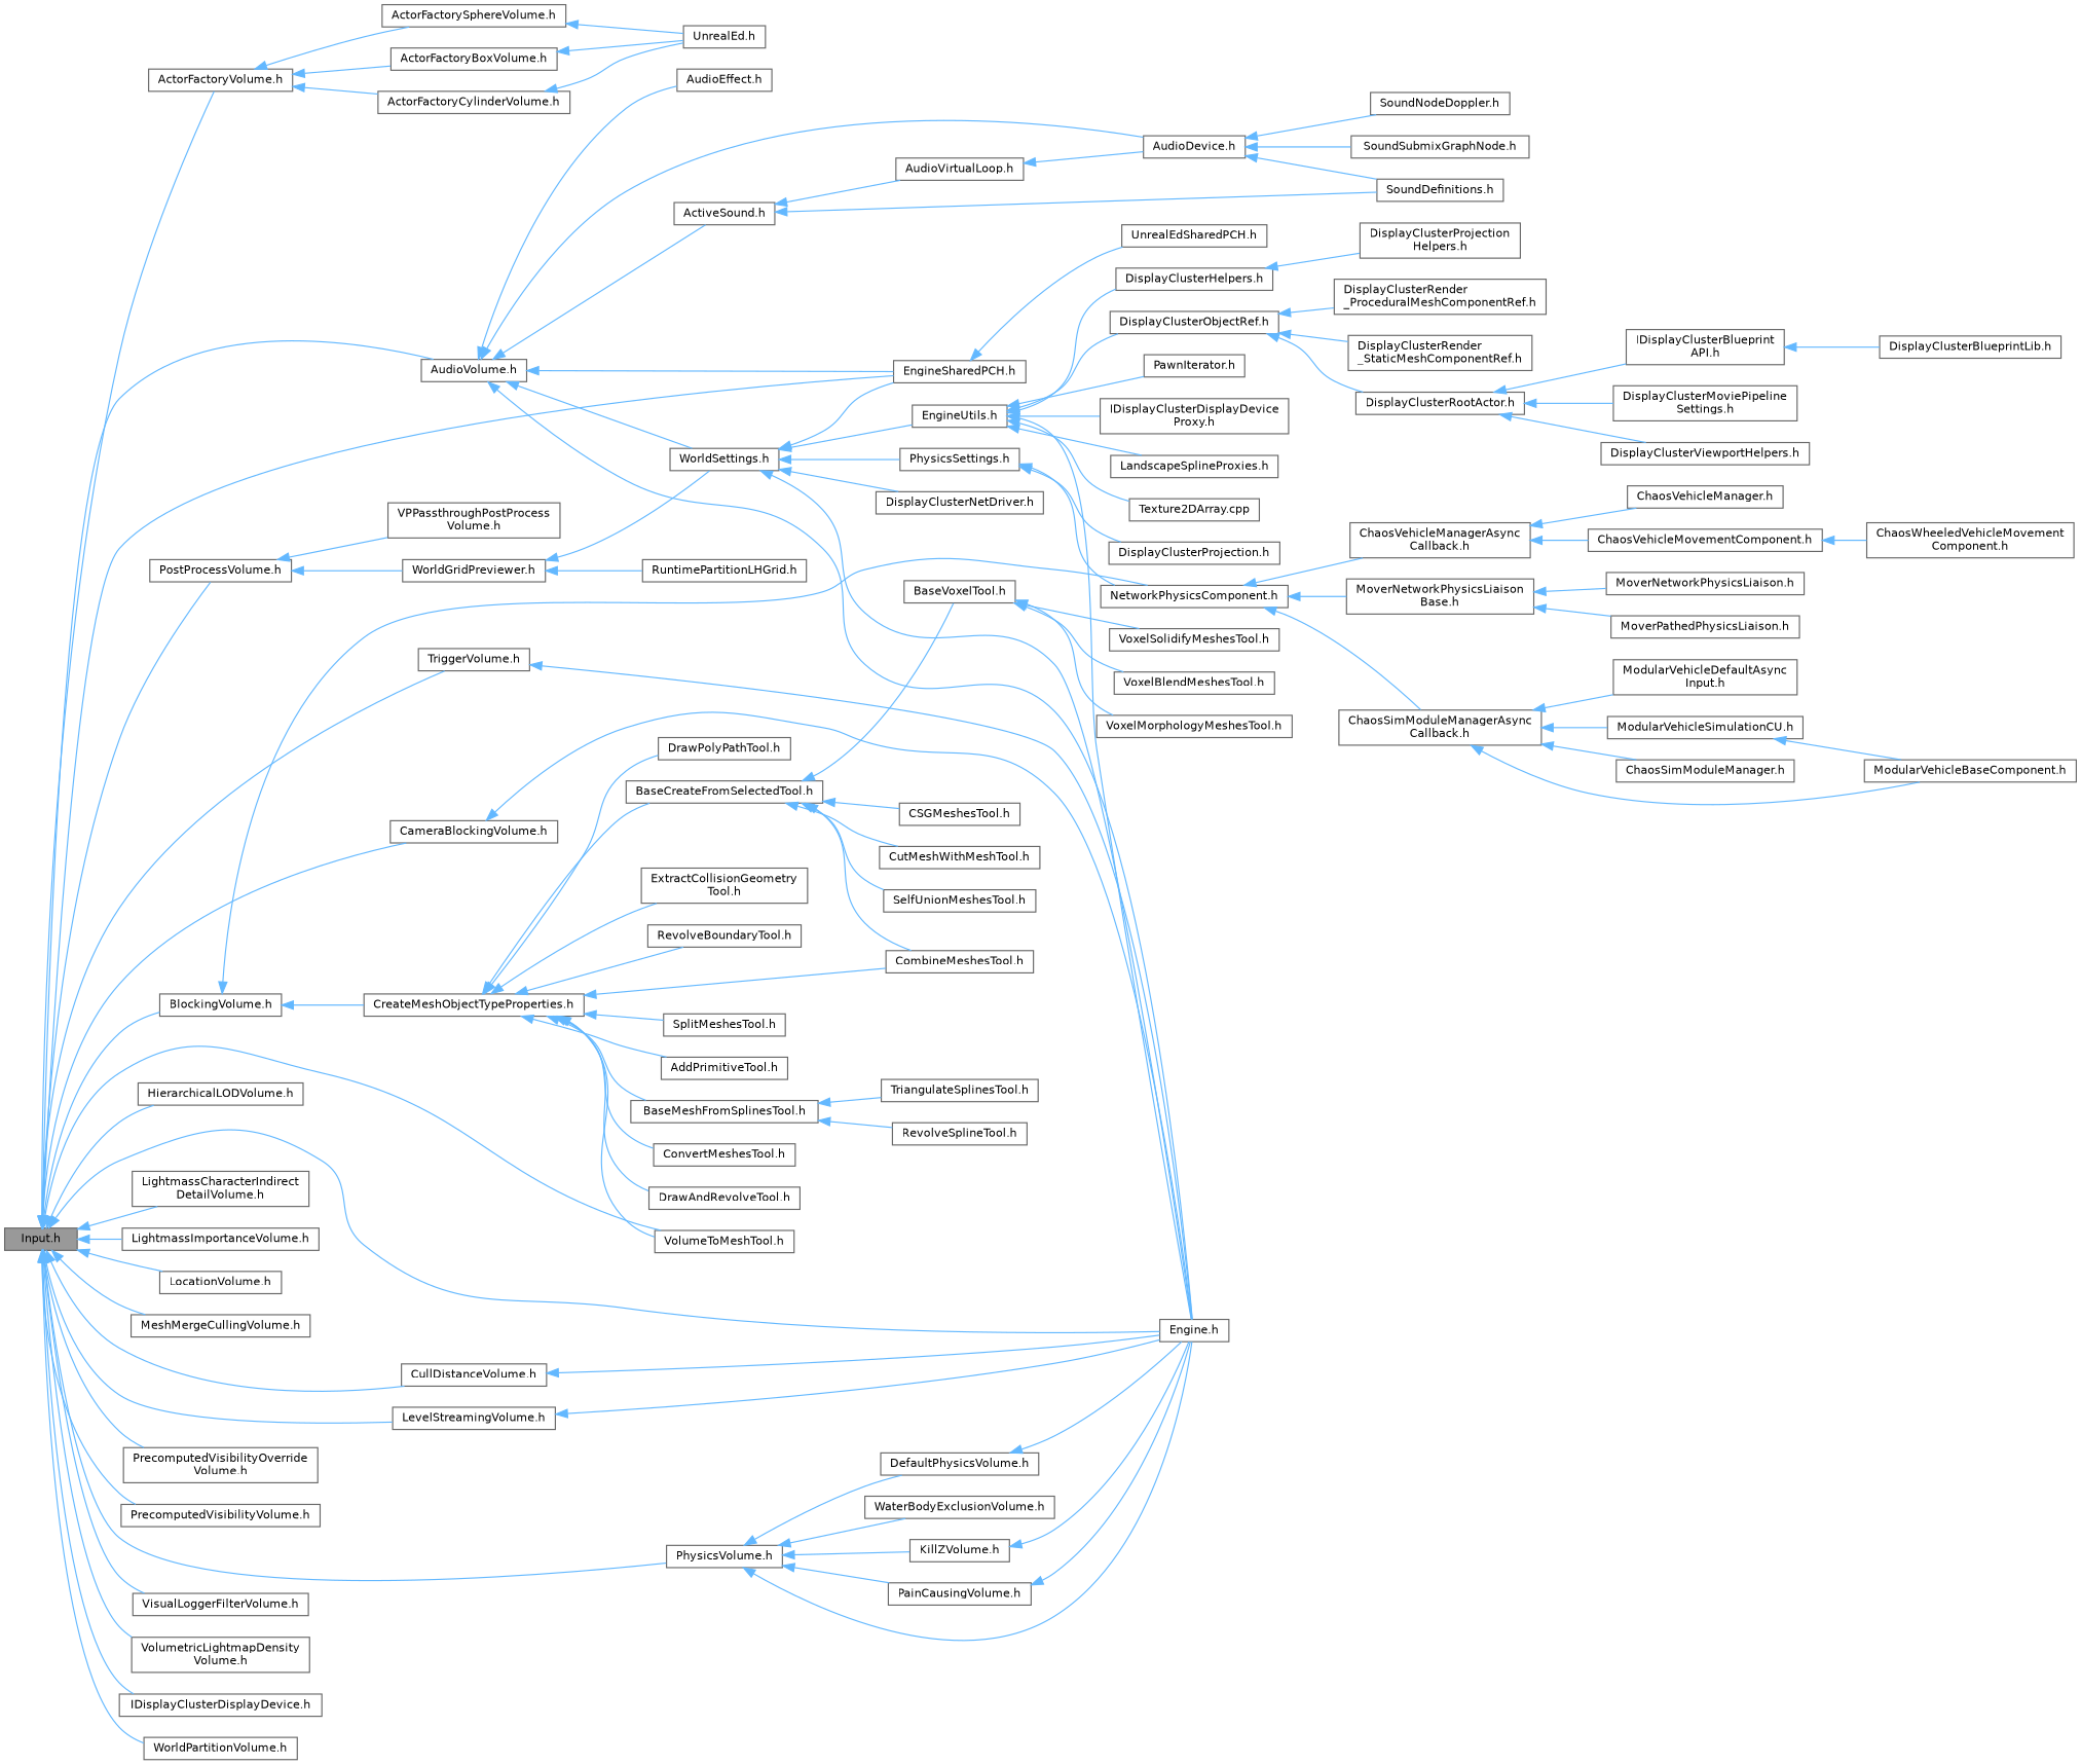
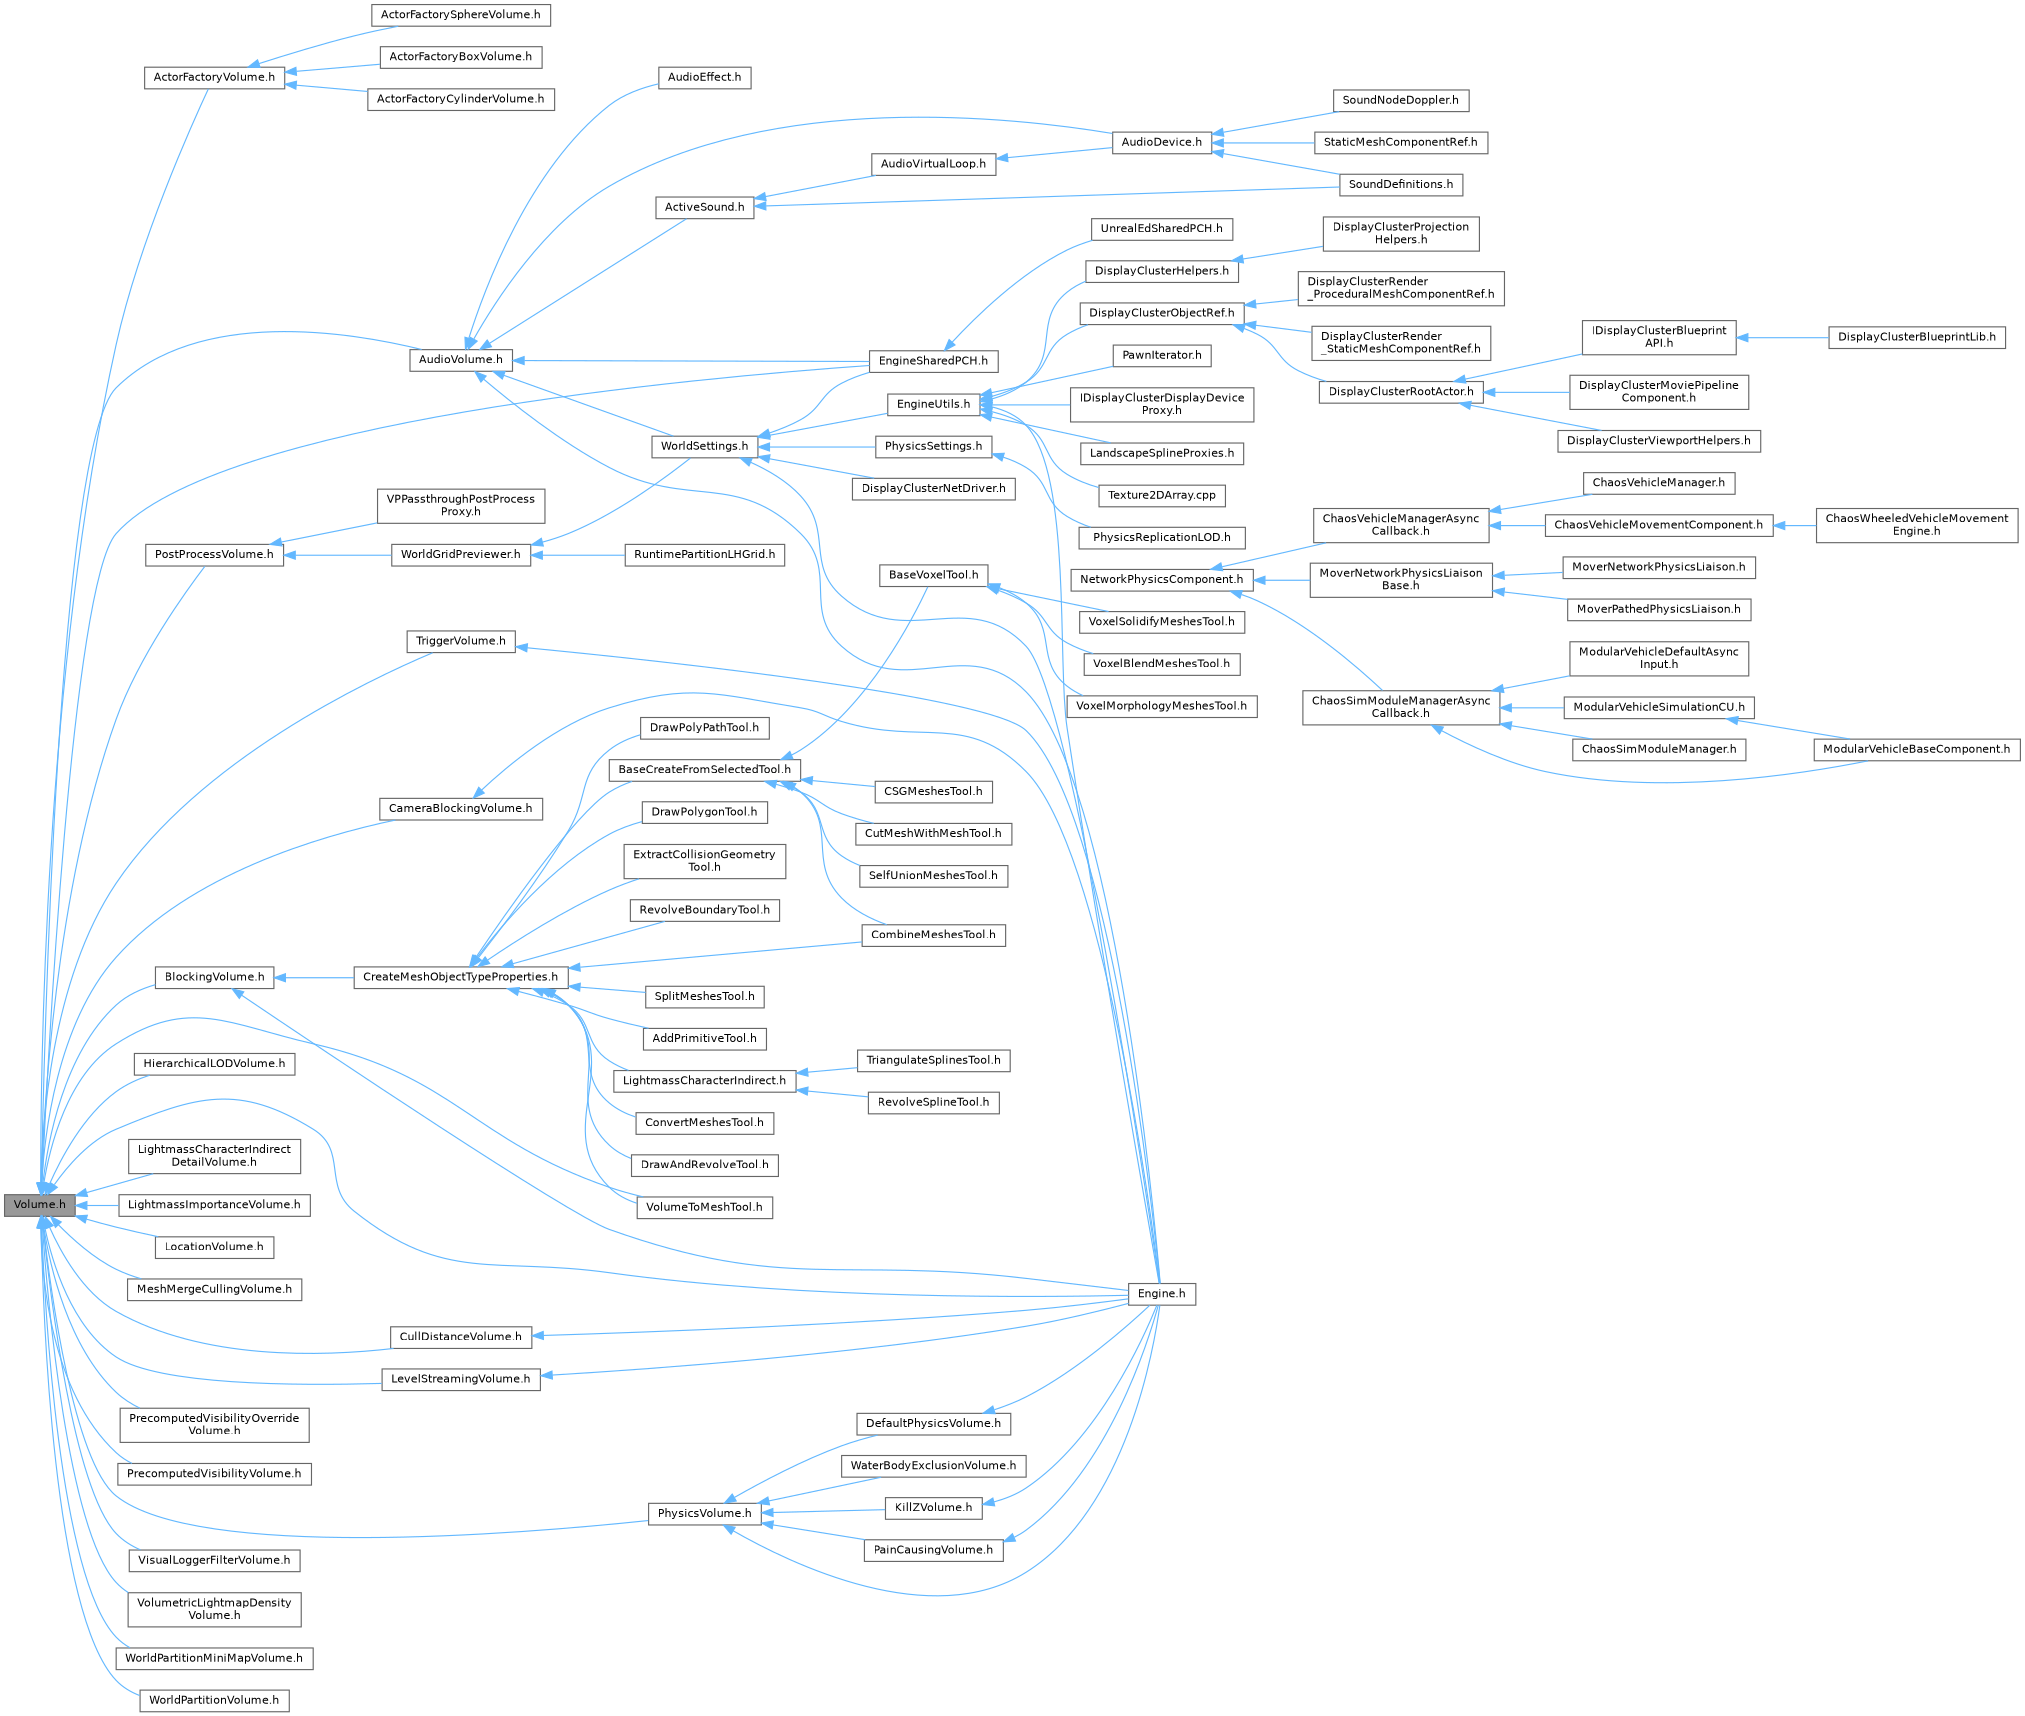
  digraph {
    rankdir=LR
    node [color=grey40 fillcolor=white fontname=Helvetica fontsize=10 shape=box style=filled]
    edge [color=steelblue1 dir=back fontname=Helvetica fontsize=10 labelfontname=Helvetica labelfontsize=10 style=solid]
-   n1 [color=gray40 fillcolor=grey60 fontcolor=black height=0.2 label="Input.h" width=0.4]
+   n1 [color=gray40 fillcolor=grey60 fontcolor=black height=0.2 label="Volume.h" width=0.4]
    n2 [height=0.2 label="ActorFactoryVolume.h" width=0.4]
    n3 [height=0.2 label="AudioVolume.h" width=0.4]
    n4 [height=0.2 label="Engine.h" width=0.4]
    n5 [height=0.2 label="EngineSharedPCH.h" width=0.4]
    n6 [height=0.2 label="BlockingVolume.h" width=0.4]
    n7 [height=0.2 label="VolumeToMeshTool.h" width=0.4]
    n8 [height=0.2 label="CameraBlockingVolume.h" width=0.4]
    n9 [height=0.2 label="CullDistanceVolume.h" width=0.4]
    n10 [height=0.2 label="HierarchicalLODVolume.h" width=0.4]
    n11 [height=0.2 label="LevelStreamingVolume.h" width=0.4]
    n12 [height=0.2 label="LightmassCharacterIndirect\lDetailVolume.h" width=0.4]
    n13 [height=0.2 label="LightmassImportanceVolume.h" width=0.4]
    n14 [height=0.2 label="LocationVolume.h" width=0.4]
    n15 [height=0.2 label="MeshMergeCullingVolume.h" width=0.4]
    n16 [height=0.2 label="PhysicsVolume.h" width=0.4]
    n17 [height=0.2 label="PostProcessVolume.h" width=0.4]
    n18 [height=0.2 label="PrecomputedVisibilityOverride\lVolume.h" width=0.4]
    n19 [height=0.2 label="PrecomputedVisibilityVolume.h" width=0.4]
    n20 [height=0.2 label="TriggerVolume.h" width=0.4]
    n21 [height=0.2 label="VisualLoggerFilterVolume.h" width=0.4]
    n22 [height=0.2 label="VolumetricLightmapDensity\lVolume.h" width=0.4]
-   n23 [height=0.2 label="IDisplayClusterDisplayDevice.h" width=0.4]
+   n23 [height=0.2 label="WorldPartitionMiniMapVolume.h" width=0.4]
    n24 [height=0.2 label="WorldPartitionVolume.h" width=0.4]
    n25 [height=0.2 label="ActorFactoryBoxVolume.h" width=0.4]
    n26 [height=0.2 label="ActorFactoryCylinderVolume.h" width=0.4]
    n27 [height=0.2 label="ActorFactorySphereVolume.h" width=0.4]
    n28 [height=0.2 label="ActiveSound.h" width=0.4]
    n29 [height=0.2 label="AudioDevice.h" width=0.4]
    n30 [height=0.2 label="AudioEffect.h" width=0.4]
    n31 [height=0.2 label="WorldSettings.h" width=0.4]
    n32 [height=0.2 label="UnrealEdSharedPCH.h" width=0.4]
    n33 [height=0.2 label="CreateMeshObjectTypeProperties.h" width=0.4]
    n34 [height=0.2 label="DefaultPhysicsVolume.h" width=0.4]
    n35 [height=0.2 label="KillZVolume.h" width=0.4]
    n36 [height=0.2 label="PainCausingVolume.h" width=0.4]
    n37 [height=0.2 label="WaterBodyExclusionVolume.h" width=0.4]
-   n38 [height=0.2 label="VPPassthroughPostProcess\lVolume.h" width=0.4]
+   n38 [height=0.2 label="VPPassthroughPostProcess\lProxy.h" width=0.4]
    n39 [height=0.2 label="WorldGridPreviewer.h" width=0.4]
-   n40 [height=0.2 label="UnrealEd.h" width=0.4]
    n41 [height=0.2 label="AudioVirtualLoop.h" width=0.4]
    n42 [height=0.2 label="SoundDefinitions.h" width=0.4]
    n43 [height=0.2 label="SoundNodeDoppler.h" width=0.4]
-   n44 [height=0.2 label="SoundSubmixGraphNode.h" width=0.4]
+   n44 [height=0.2 label="StaticMeshComponentRef.h" width=0.4]
    n45 [height=0.2 label="DisplayClusterNetDriver.h" width=0.4]
    n46 [height=0.2 label="EngineUtils.h" width=0.4]
    n47 [height=0.2 label="PhysicsSettings.h" width=0.4]
    n48 [height=0.2 label="DisplayClusterHelpers.h" width=0.4]
    n49 [height=0.2 label="DisplayClusterObjectRef.h" width=0.4]
    n50 [height=0.2 label="IDisplayClusterDisplayDevice\lProxy.h" width=0.4]
    n51 [height=0.2 label="LandscapeSplineProxies.h" width=0.4]
    n52 [height=0.2 label="PawnIterator.h" width=0.4]
    n53 [height=0.2 label="Texture2DArray.cpp" width=0.4]
    n54 [height=0.2 label="NetworkPhysicsComponent.h" width=0.4]
-   n55 [height=0.2 label="DisplayClusterProjection.h" width=0.4]
+   n55 [height=0.2 label="PhysicsReplicationLOD.h" width=0.4]
    n56 [height=0.2 label="DisplayClusterProjection\lHelpers.h" width=0.4]
    n57 [height=0.2 label="DisplayClusterRender\l_ProceduralMeshComponentRef.h" width=0.4]
    n58 [height=0.2 label="DisplayClusterRender\l_StaticMeshComponentRef.h" width=0.4]
    n59 [height=0.2 label="DisplayClusterRootActor.h" width=0.4]
-   n60 [height=0.2 label="DisplayClusterMoviePipeline\lSettings.h" width=0.4]
+   n60 [height=0.2 label="DisplayClusterMoviePipeline\lComponent.h" width=0.4]
    n61 [height=0.2 label="DisplayClusterViewportHelpers.h" width=0.4]
    n62 [height=0.2 label="IDisplayClusterBlueprint\lAPI.h" width=0.4]
    n63 [height=0.2 label="DisplayClusterBlueprintLib.h" width=0.4]
    n64 [height=0.2 label="ChaosSimModuleManagerAsync\lCallback.h" width=0.4]
    n65 [height=0.2 label="ChaosVehicleManagerAsync\lCallback.h" width=0.4]
    n66 [height=0.2 label="MoverNetworkPhysicsLiaison\lBase.h" width=0.4]
    n67 [height=0.2 label="ChaosSimModuleManager.h" width=0.4]
    n68 [height=0.2 label="ModularVehicleBaseComponent.h" width=0.4]
    n69 [height=0.2 label="ModularVehicleDefaultAsync\lInput.h" width=0.4]
    n70 [height=0.2 label="ModularVehicleSimulationCU.h" width=0.4]
    n71 [height=0.2 label="ChaosVehicleManager.h" width=0.4]
    n72 [height=0.2 label="ChaosVehicleMovementComponent.h" width=0.4]
    n73 [height=0.2 label="MoverNetworkPhysicsLiaison.h" width=0.4]
    n74 [height=0.2 label="MoverPathedPhysicsLiaison.h" width=0.4]
-   n75 [height=0.2 label="ChaosWheeledVehicleMovement\lComponent.h" width=0.4]
+   n75 [height=0.2 label="ChaosWheeledVehicleMovement\lEngine.h" width=0.4]
    n76 [height=0.2 label="AddPrimitiveTool.h" width=0.4]
    n77 [height=0.2 label="BaseCreateFromSelectedTool.h" width=0.4]
    n78 [height=0.2 label="CombineMeshesTool.h" width=0.4]
-   n79 [height=0.2 label="BaseMeshFromSplinesTool.h" width=0.4]
+   n79 [height=0.2 label="LightmassCharacterIndirect.h" width=0.4]
    n80 [height=0.2 label="ConvertMeshesTool.h" width=0.4]
    n81 [height=0.2 label="DrawAndRevolveTool.h" width=0.4]
    n82 [height=0.2 label="DrawPolyPathTool.h" width=0.4]
+   n83 [height=0.2 label="DrawPolygonTool.h" width=0.4]
    n84 [height=0.2 label="ExtractCollisionGeometry\lTool.h" width=0.4]
    n85 [height=0.2 label="RevolveBoundaryTool.h" width=0.4]
    n86 [height=0.2 label="SplitMeshesTool.h" width=0.4]
    n87 [height=0.2 label="BaseVoxelTool.h" width=0.4]
    n88 [height=0.2 label="CSGMeshesTool.h" width=0.4]
    n89 [height=0.2 label="CutMeshWithMeshTool.h" width=0.4]
    n90 [height=0.2 label="SelfUnionMeshesTool.h" width=0.4]
    n91 [height=0.2 label="RevolveSplineTool.h" width=0.4]
    n92 [height=0.2 label="TriangulateSplinesTool.h" width=0.4]
    n93 [height=0.2 label="VoxelBlendMeshesTool.h" width=0.4]
    n94 [height=0.2 label="VoxelMorphologyMeshesTool.h" width=0.4]
    n95 [height=0.2 label="VoxelSolidifyMeshesTool.h" width=0.4]
    n96 [height=0.2 label="RuntimePartitionLHGrid.h" width=0.4]
    n1 -> n2
    n1 -> n3
    n1 -> n4
    n1 -> n5
    n1 -> n6
    n1 -> n7
    n1 -> n8
    n1 -> n9
    n1 -> n10
    n1 -> n11
    n1 -> n12
    n1 -> n13
    n1 -> n14
    n1 -> n15
    n1 -> n16
    n1 -> n17
    n1 -> n18
    n1 -> n19
    n1 -> n20
    n1 -> n21
    n1 -> n22
    n1 -> n23
    n1 -> n24
    n2 -> n25
    n2 -> n26
    n2 -> n27
    n3 -> n4
    n3 -> n5
    n3 -> n28
    n3 -> n29
    n3 -> n30
    n3 -> n31
    n5 -> n32
-   n6 -> n54
+   n6 -> n4
    n6 -> n33
    n8 -> n4
    n9 -> n4
    n11 -> n4
    n16 -> n4
    n16 -> n34
    n16 -> n35
    n16 -> n36
    n16 -> n37
    n17 -> n38
    n17 -> n39
    n20 -> n4
-   n25 -> n40
-   n26 -> n40
-   n27 -> n40
    n28 -> n41
    n28 -> n42
    n29 -> n42
    n29 -> n43
    n29 -> n44
    n31 -> n4
    n31 -> n5
    n31 -> n45
    n31 -> n46
    n31 -> n47
    n33 -> n7
    n33 -> n76
    n33 -> n77
    n33 -> n78
    n33 -> n79
    n33 -> n80
    n33 -> n81
    n33 -> n82
+   n33 -> n83
    n33 -> n84
    n33 -> n85
    n33 -> n86
    n34 -> n4
    n35 -> n4
    n36 -> n4
    n39 -> n31
    n39 -> n96
    n41 -> n29
    n46 -> n4
    n46 -> n48
    n46 -> n49
    n46 -> n50
    n46 -> n51
    n46 -> n52
    n46 -> n53
-   n47 -> n54
    n47 -> n55
    n48 -> n56
    n49 -> n57
    n49 -> n58
    n49 -> n59
    n54 -> n64
    n54 -> n65
    n54 -> n66
    n59 -> n60
    n59 -> n61
    n59 -> n62
    n62 -> n63
    n64 -> n67
    n64 -> n68
    n64 -> n69
    n64 -> n70
    n65 -> n71
    n65 -> n72
    n66 -> n73
    n66 -> n74
    n70 -> n68
    n72 -> n75
    n77 -> n78
    n77 -> n87
    n77 -> n88
    n77 -> n89
    n77 -> n90
    n79 -> n91
    n79 -> n92
    n87 -> n93
    n87 -> n94
    n87 -> n95
  }
